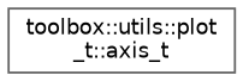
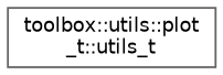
  digraph {
    rankdir=LR
-   n1 [color=grey40 fillcolor=white fontname=Helvetica fontsize=10 height=0.2 label="toolbox::utils::plot\l_t::axis_t" shape=box style=filled width=0.4]
+   n1 [color=grey40 fillcolor=white fontname=Helvetica fontsize=10 height=0.2 label="toolbox::utils::plot\l_t::utils_t" shape=box style=filled width=0.4]
  }
